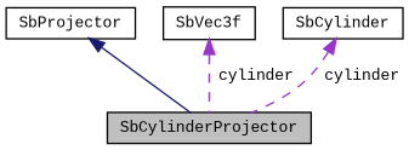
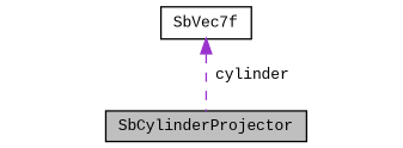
  digraph {
    fontname="Liberation Mono"
    node [color=black fillcolor=white fontname="Liberation Mono" fontsize=10 shape=record style=filled]
    edge [color=darkorchid3 dir=back fontname="Liberation Mono" fontsize=10 labelfontname=Helvetica labelfontsize=10 style=dashed]
    n1 [fillcolor=grey75 fontcolor=black height=0.2 label=SbCylinderProjector width=0.4]
-   n2 [height=0.2 label=SbProjector width=0.4]
-   n3 [height=0.2 label=SbVec3f width=0.4]
-   n4 [height=0.2 label=SbCylinder width=0.4]
-   n2 -> n1 [color=midnightblue style=solid]
+   n3 [height=0.2 label=SbVec7f width=0.4]
    n3 -> n1 [label=" cylinder"]
-   n4 -> n1 [label=" cylinder"]
  }
